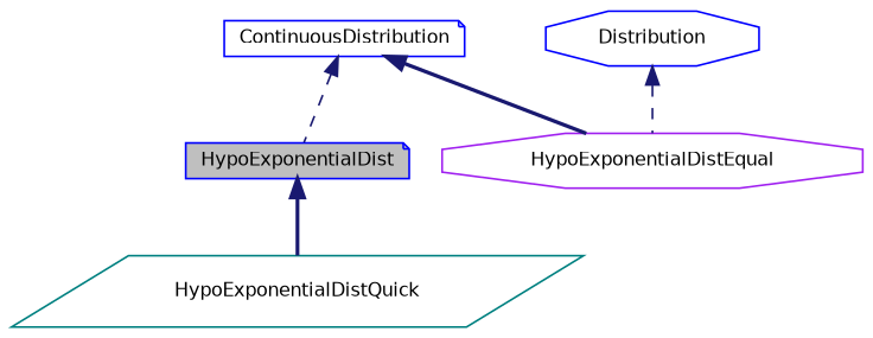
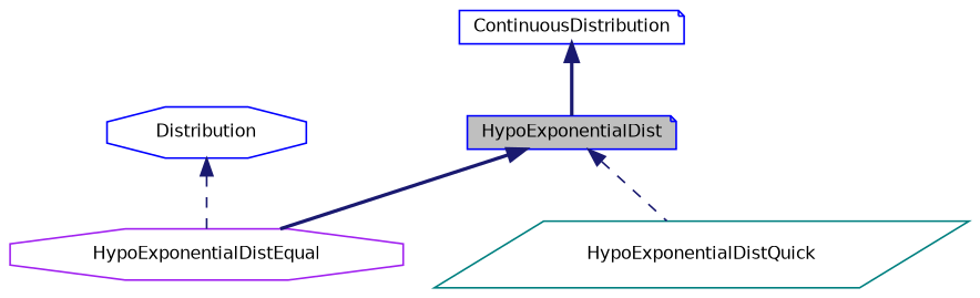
  digraph {
    node [color=blue fontname=Helvetica fontsize=10 shape=note]
    edge [color=midnightblue dir=back fontname=Helvetica fontsize=10 labelfontname=Helvetica labelfontsize=10 style=bold]
    n1 [fillcolor=grey75 fontcolor=black height=0.2 label=HypoExponentialDist style=filled width=0.4]
    n2 [color=purple height=0.2 label=HypoExponentialDistEqual shape=octagon width=0.4]
    n3 [color=teal height=0.2 label=HypoExponentialDistQuick shape=parallelogram width=0.4]
    n4 [height=0.2 label=ContinuousDistribution width=0.4]
    n5 [height=0.2 label=Distribution shape=octagon width=0.4]
-   n4 -> n2
-   n1 -> n3
-   n4 -> n1 [style=dashed]
+   n1 -> n2
+   n1 -> n3 [style=dashed]
+   n4 -> n1
    n5 -> n2 [style=dashed]
  }
